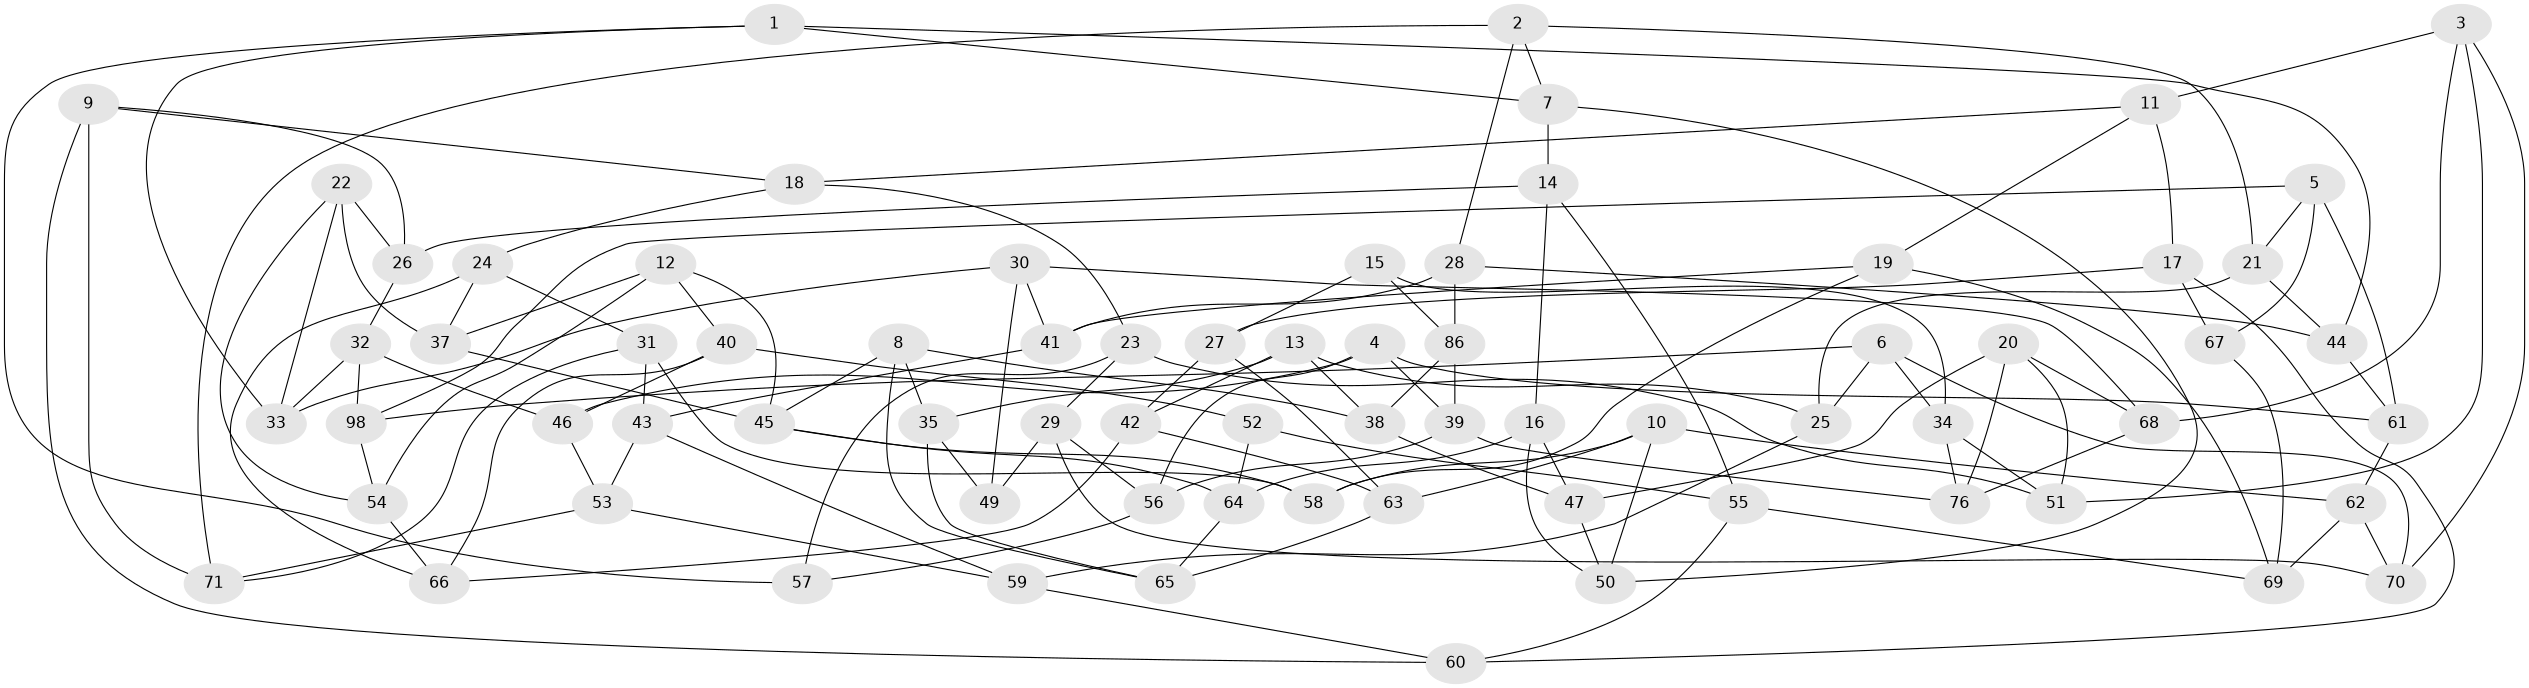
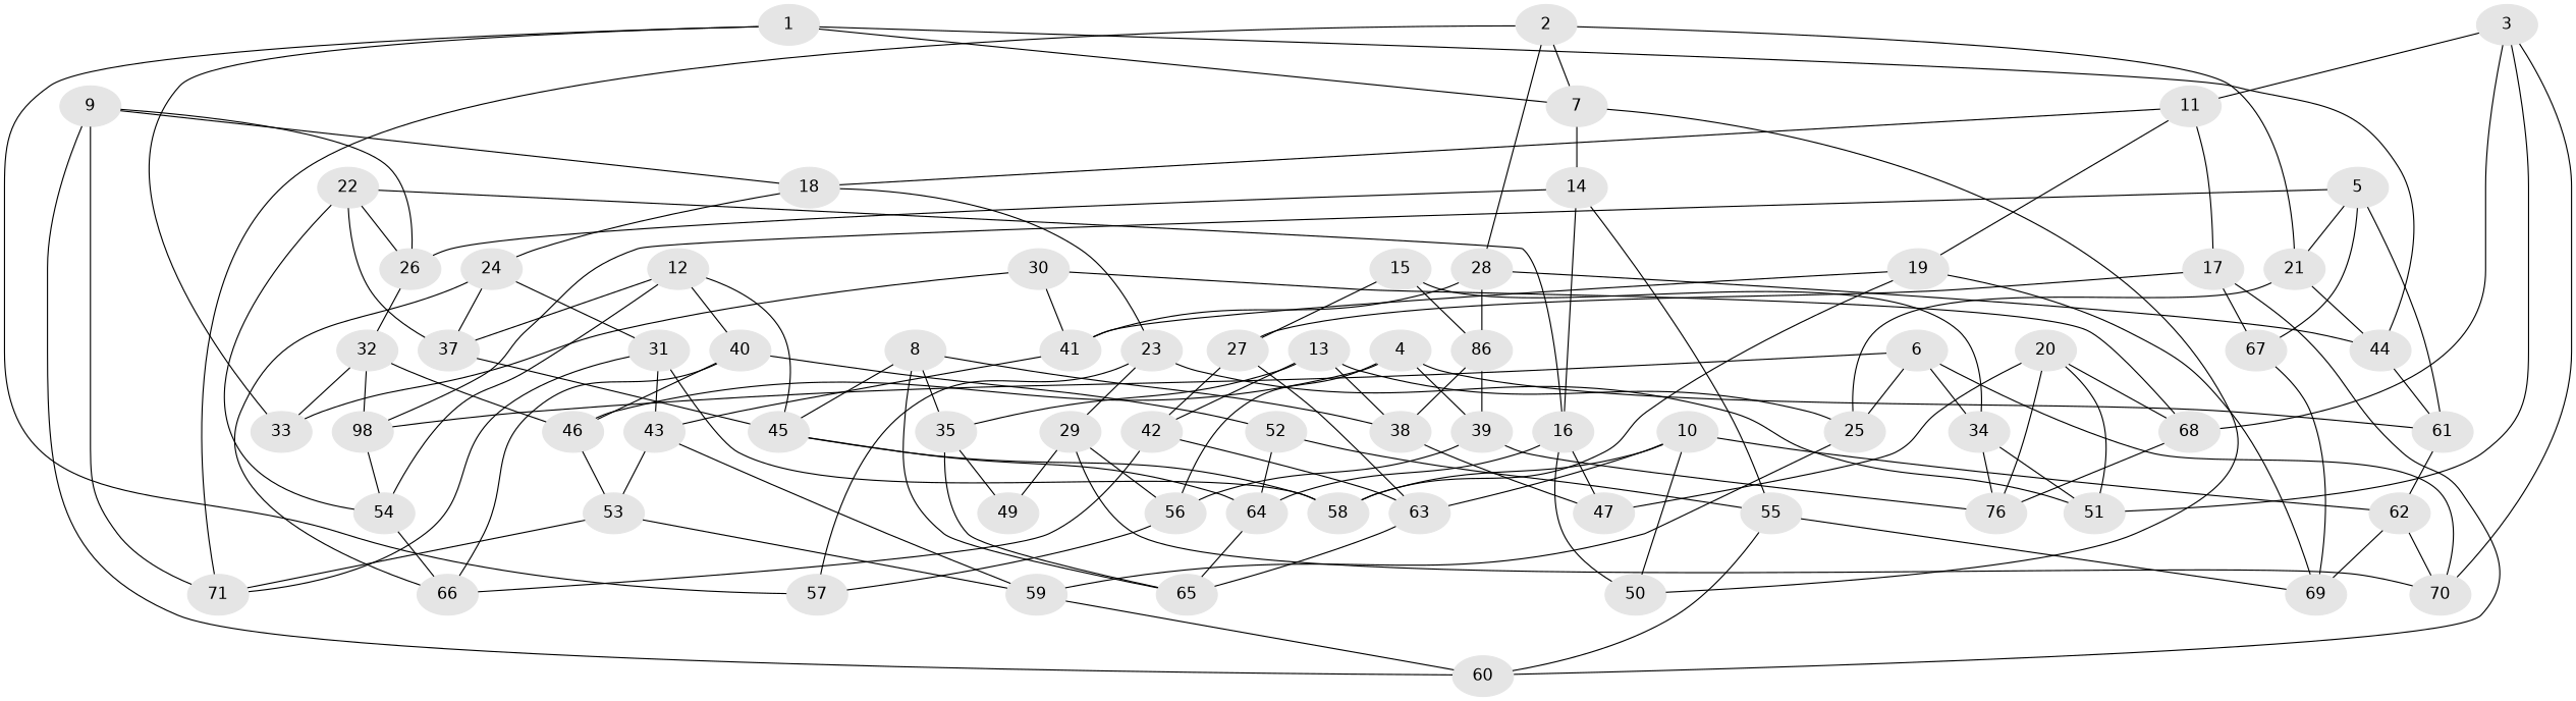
  graph {
    fontname="DejaVu Sans"
    node [color=gray90 fontname="DejaVu Sans" style=filled]
    edge [fontname="DejaVu Sans"]
    1
    7
    33
    44
    57
    14
    50
    61
    2
    21
    28
    71
    25
    n14 [label=86]
    41
    3
    11
    51
    68
    70
    18
    17
    19
    n24 [label=76]
    4
    39
    46
    56
    53
    62
    5
    n32 [label=98]
    67
    54
    69
    6
    34
    59
    26
    16
    55
    8
    35
    38
    45
    65
    49
    47
    58
    64
    9
    60
    23
    24
    32
    10
    63
    27
    12
    37
    40
    66
    52
    13
    42
    15
    29
    31
    43
    20
    22
    30
    1 -- 7
    1 -- 33
    1 -- 44
    1 -- 57
    7 -- 14
    7 -- 50
    44 -- 61
    14 -- 26
    14 -- 16
    14 -- 55
    61 -- 62
    2 -- 7
    2 -- 21
    2 -- 28
    2 -- 71
    21 -- 44
    21 -- 25
    28 -- 44
    28 -- n14
    28 -- 41
    25 -- 59
    n14 -- 39
    n14 -- 38
    41 -- 43
    3 -- 11
    3 -- 51
    3 -- 68
    3 -- 70
    11 -- 18
    11 -- 17
    11 -- 19
    68 -- n24
    18 -- 23
    18 -- 24
    17 -- 67
    17 -- 60
    17 -- 27
    19 -- 41
    19 -- 69
    19 -- 58
    4 -- 61
    4 -- 39
    4 -- 46
    4 -- 56
    39 -- n24
    39 -- 56
    46 -- 53
    56 -- 57
    53 -- 71
    53 -- 59
    62 -- 70
    62 -- 69
    5 -- 61
    5 -- 21
    5 -- n32
    5 -- 67
    n32 -- 54
    67 -- 69
    54 -- 66
    6 -- 25
    6 -- 70
    6 -- n32
    6 -- 34
    34 -- 51
    34 -- n24
    59 -- 60
    26 -- 32
    16 -- 50
    16 -- 47
    16 -- 64
    55 -- 69
    55 -- 60
    8 -- 35
    8 -- 38
    8 -- 45
    8 -- 65
    35 -- 65
    35 -- 49
    38 -- 47
    45 -- 58
    45 -- 64
-   47 -- 50
    64 -- 65
    9 -- 71
    9 -- 18
    9 -- 26
    9 -- 60
    23 -- 57
    23 -- 51
    23 -- 29
    24 -- 37
    24 -- 66
    24 -- 31
    32 -- 33
    32 -- 46
    32 -- n32
    10 -- 50
    10 -- 62
    10 -- 58
    10 -- 63
    63 -- 65
    27 -- 63
    27 -- 42
    12 -- 54
    12 -- 45
    12 -- 37
    12 -- 40
    37 -- 45
    40 -- 46
    40 -- 66
    40 -- 52
    52 -- 55
    52 -- 64
    13 -- 25
    13 -- 35
    13 -- 38
    13 -- 42
    42 -- 63
    42 -- 66
    15 -- n14
    15 -- 34
    15 -- 27
    29 -- 70
    29 -- 56
    29 -- 49
    31 -- 71
    31 -- 58
    31 -- 43
    43 -- 53
    43 -- 59
    20 -- 51
    20 -- 68
    20 -- n24
    20 -- 47
-   22 -- 33
+   22 -- 16
    22 -- 54
    22 -- 26
    22 -- 37
    30 -- 33
    30 -- 41
    30 -- 68
-   30 -- 49
  }
